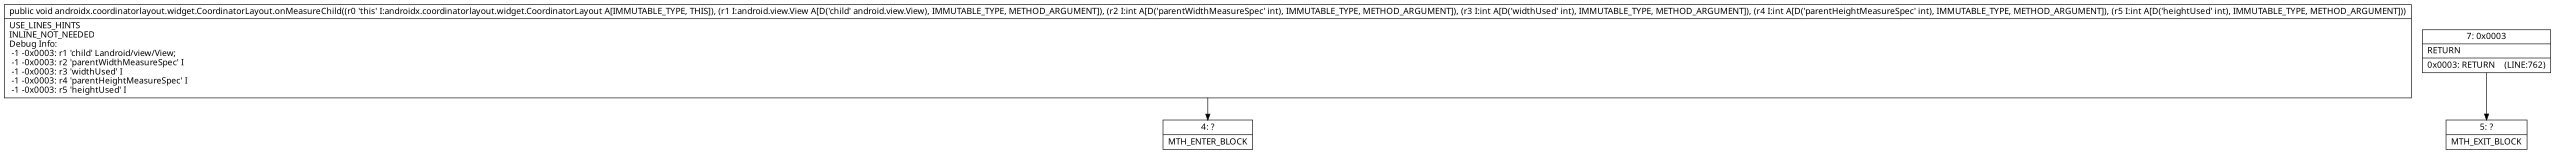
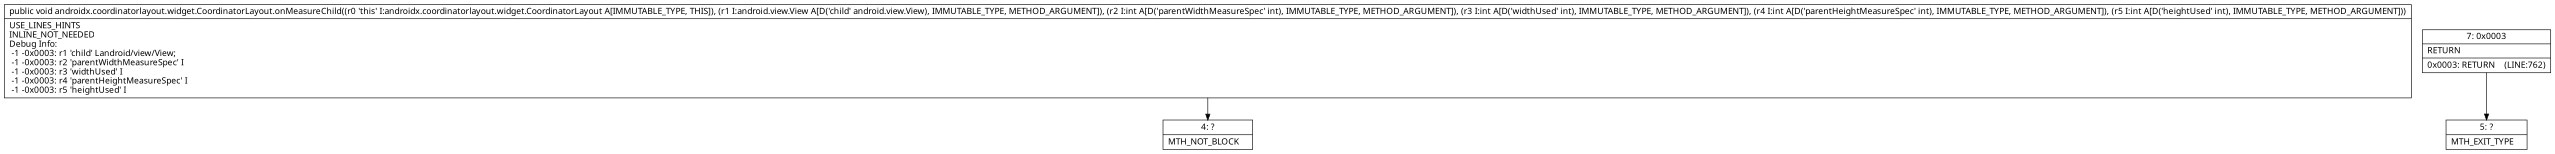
  digraph {
    fontname="Noto Sans"
    node [fontname="Noto Sans" shape=record]
    edge [fontname="Noto Sans"]
-   n1 [label="{4\:\ ?|MTH_ENTER_BLOCK\l}"]
+   n1 [label="{4\:\ ?|MTH_NOT_BLOCK\l}"]
    n2 [label="{7\:\ 0x0003|RETURN\l|0x0003: RETURN    (LINE:762)\l}"]
-   n3 [label="{5\:\ ?|MTH_EXIT_BLOCK\l}"]
+   n3 [label="{5\:\ ?|MTH_EXIT_TYPE\l}"]
    n4 [label="{public void androidx.coordinatorlayout.widget.CoordinatorLayout.onMeasureChild((r0 'this' I:androidx.coordinatorlayout.widget.CoordinatorLayout A[IMMUTABLE_TYPE, THIS]), (r1 I:android.view.View A[D('child' android.view.View), IMMUTABLE_TYPE, METHOD_ARGUMENT]), (r2 I:int A[D('parentWidthMeasureSpec' int), IMMUTABLE_TYPE, METHOD_ARGUMENT]), (r3 I:int A[D('widthUsed' int), IMMUTABLE_TYPE, METHOD_ARGUMENT]), (r4 I:int A[D('parentHeightMeasureSpec' int), IMMUTABLE_TYPE, METHOD_ARGUMENT]), (r5 I:int A[D('heightUsed' int), IMMUTABLE_TYPE, METHOD_ARGUMENT]))  | USE_LINES_HINTS\lINLINE_NOT_NEEDED\lDebug Info:\l  \-1 \-0x0003: r1 'child' Landroid\/view\/View;\l  \-1 \-0x0003: r2 'parentWidthMeasureSpec' I\l  \-1 \-0x0003: r3 'widthUsed' I\l  \-1 \-0x0003: r4 'parentHeightMeasureSpec' I\l  \-1 \-0x0003: r5 'heightUsed' I\l}"]
    n2 -> n3
    n4 -> n1
  }
